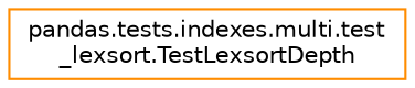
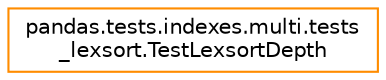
  digraph {
    rankdir=LR
-   n1 [color=darkorange fillcolor=white fontname=Helvetica fontsize=10 height=0.2 label="pandas.tests.indexes.multi.test\l_lexsort.TestLexsortDepth" shape=box style=filled width=0.4]
+   n1 [color=darkorange fillcolor=white fontname=Helvetica fontsize=10 height=0.2 label="pandas.tests.indexes.multi.tests\l_lexsort.TestLexsortDepth" shape=box style=filled width=0.4]
  }
